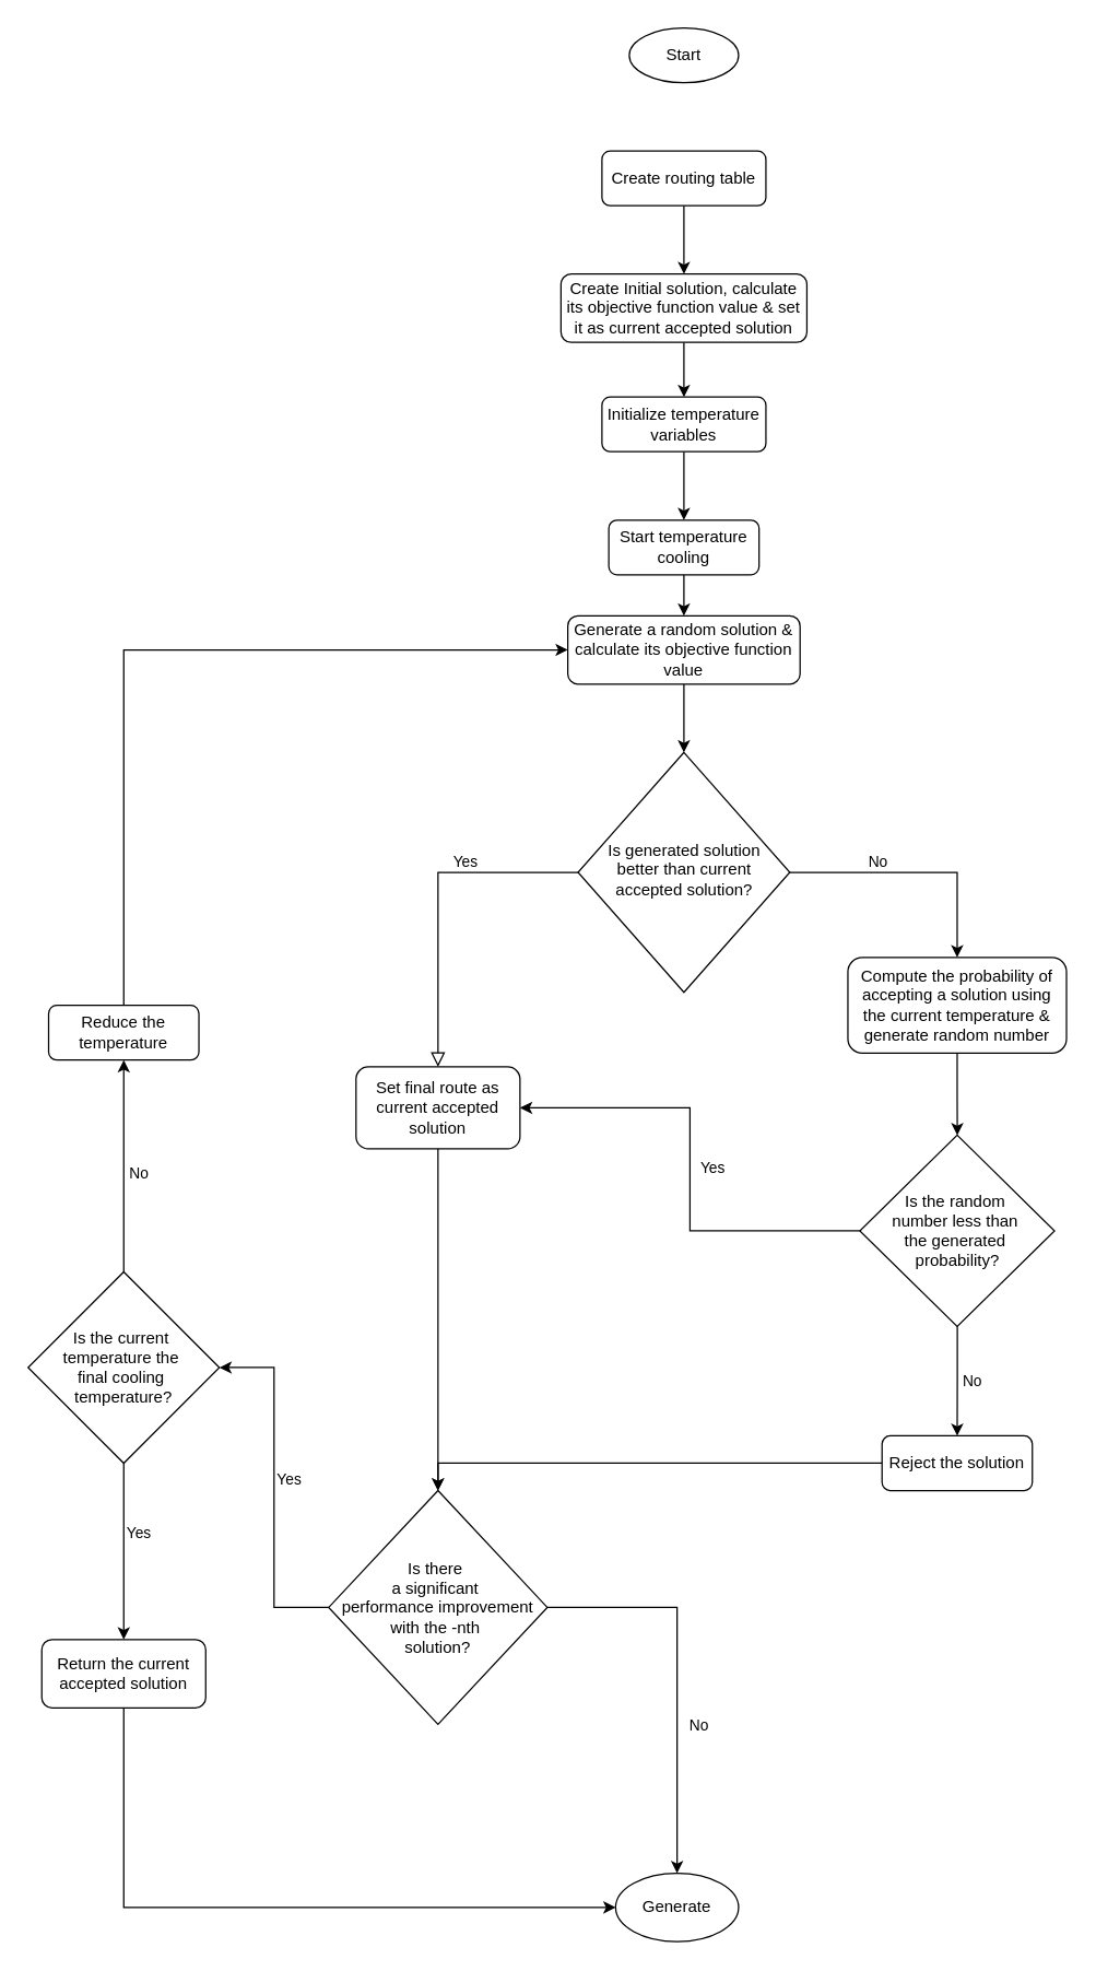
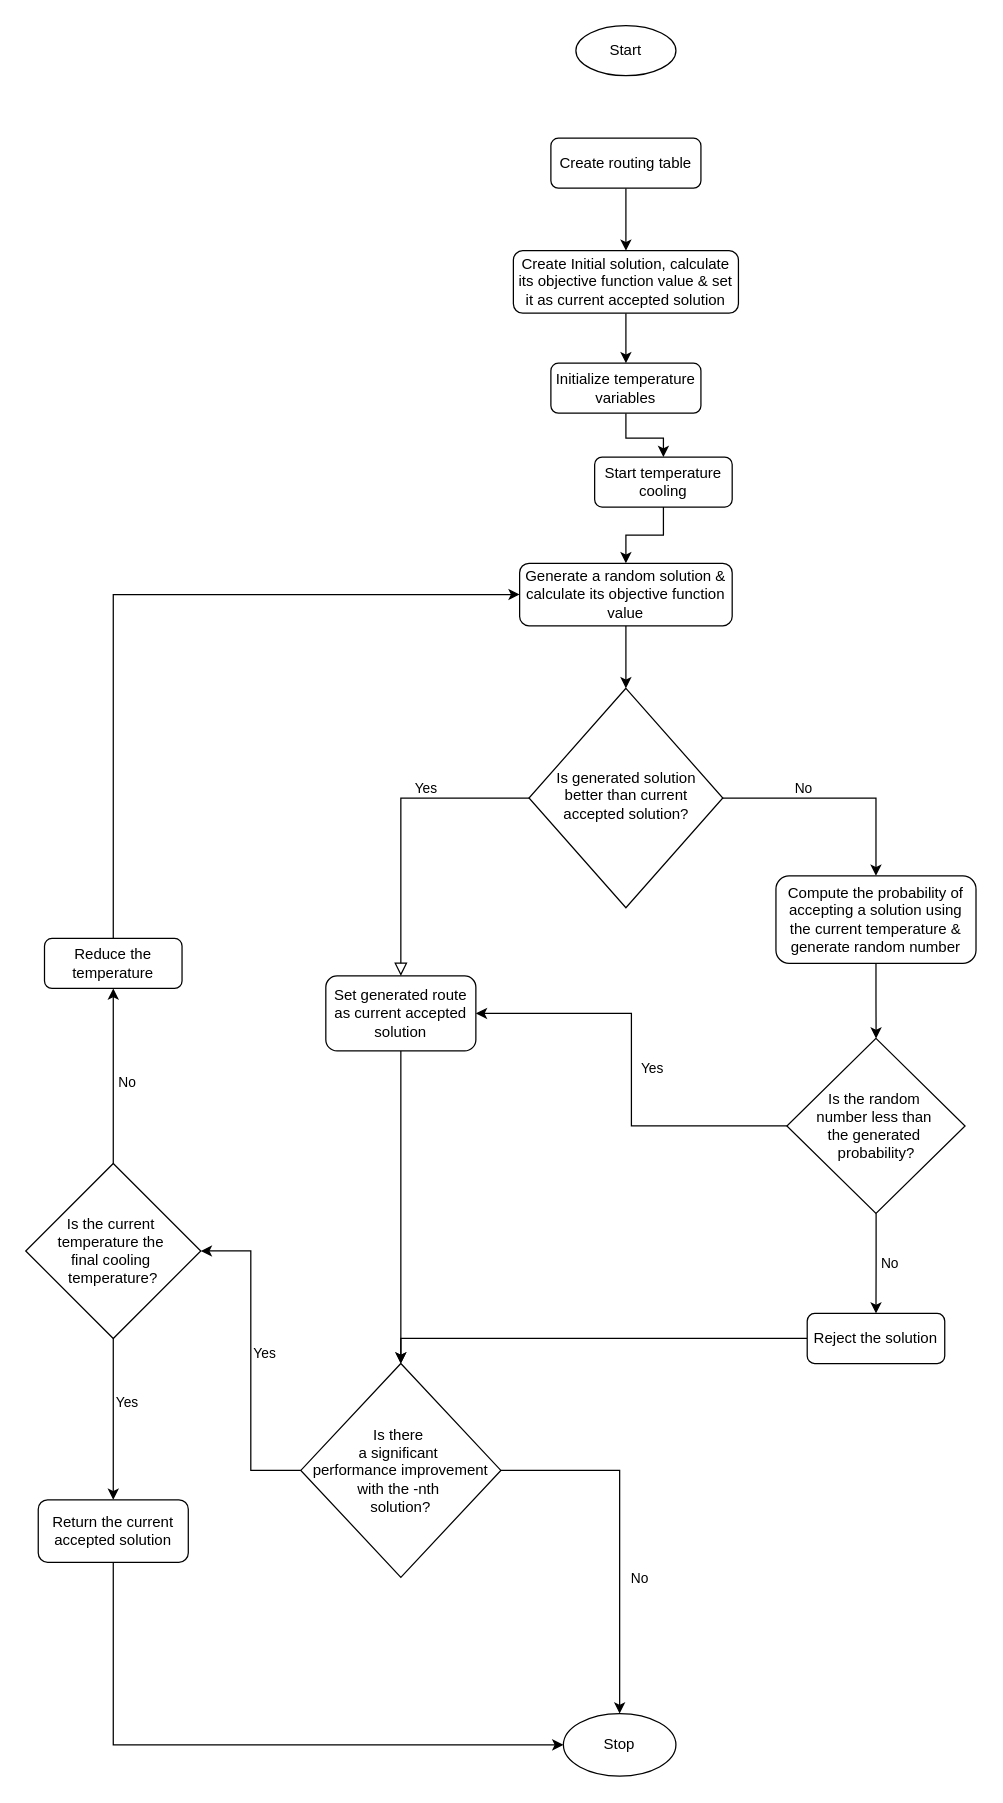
  <mxCell id="0" />
  <mxCell id="1" parent="0" />
  <mxCell id="2" value="" style="edgeStyle=orthogonalEdgeStyle;rounded=0;orthogonalLoop=1;jettySize=auto;html=1;" edge="1" parent="1" source="3" target="16"><mxGeometry relative="1" as="geometry" /></mxCell>
  <mxCell id="3" value="Create routing table" style="rounded=1;whiteSpace=wrap;html=1;fontSize=12;glass=0;strokeWidth=1;shadow=0;" parent="1" vertex="1"><mxGeometry x="440" y="110" width="120" height="40" as="geometry" /></mxCell>
  <mxCell id="4" value="Yes" style="rounded=0;html=1;jettySize=auto;orthogonalLoop=1;fontSize=11;endArrow=block;endFill=0;endSize=8;strokeWidth=1;shadow=0;labelBackgroundColor=none;edgeStyle=orthogonalEdgeStyle;entryX=0.5;entryY=0;entryDx=0;entryDy=0;" parent="1" source="7" target="9" edge="1"><mxGeometry x="-0.323" y="-8" relative="1" as="geometry"><mxPoint as="offset" /><mxPoint x="250" y="720" as="targetPoint" /></mxGeometry></mxCell>
  <mxCell id="5" style="edgeStyle=orthogonalEdgeStyle;rounded=0;orthogonalLoop=1;jettySize=auto;html=1;entryX=0.5;entryY=0;entryDx=0;entryDy=0;" edge="1" parent="1" source="7" target="20"><mxGeometry relative="1" as="geometry" /></mxCell>
  <mxCell id="6" value="No" style="edgeLabel;html=1;align=center;verticalAlign=middle;resizable=0;points=[];" vertex="1" connectable="0" parent="5"><mxGeometry x="-0.049" y="3" relative="1" as="geometry"><mxPoint x="-24" y="-5" as="offset" /></mxGeometry></mxCell>
  <mxCell id="7" value="Is generated solution better than current accepted solution?" style="rhombus;whiteSpace=wrap;html=1;shadow=0;fontFamily=Helvetica;fontSize=12;align=center;strokeWidth=1;spacing=6;spacingTop=-4;" parent="1" vertex="1"><mxGeometry x="422.5" y="550" width="155" height="175.5" as="geometry" /></mxCell>
  <mxCell id="8" style="edgeStyle=orthogonalEdgeStyle;rounded=0;orthogonalLoop=1;jettySize=auto;html=1;" edge="1" parent="1" source="9" target="32"><mxGeometry relative="1" as="geometry" /></mxCell>
- <mxCell id="9" value="Set final route as current accepted solution" style="rounded=1;whiteSpace=wrap;html=1;fontSize=12;glass=0;strokeWidth=1;shadow=0;" parent="1" vertex="1"><mxGeometry x="260" y="780" width="120" height="60" as="geometry" /></mxCell>
+ <mxCell id="9" value="Set generated route as current accepted solution" style="rounded=1;whiteSpace=wrap;html=1;fontSize=12;glass=0;strokeWidth=1;shadow=0;" parent="1" vertex="1"><mxGeometry x="260" y="780" width="120" height="60" as="geometry" /></mxCell>
  <mxCell id="10" value="" style="edgeStyle=orthogonalEdgeStyle;rounded=0;orthogonalLoop=1;jettySize=auto;html=1;" edge="1" parent="1" source="11" target="7"><mxGeometry relative="1" as="geometry" /></mxCell>
  <mxCell id="11" value="Generate a random solution &amp;amp; calculate its objective function value" style="rounded=1;whiteSpace=wrap;html=1;fontSize=12;glass=0;strokeWidth=1;shadow=0;" parent="1" vertex="1"><mxGeometry x="415" y="450" width="170" height="50" as="geometry" /></mxCell>
  <mxCell id="12" value="Start" style="ellipse;whiteSpace=wrap;html=1;" vertex="1" parent="1"><mxGeometry x="460" y="20" width="80" height="40" as="geometry" /></mxCell>
  <mxCell id="13" value="" style="edgeStyle=orthogonalEdgeStyle;rounded=0;orthogonalLoop=1;jettySize=auto;html=1;" edge="1" parent="1" source="14" target="18"><mxGeometry relative="1" as="geometry" /></mxCell>
  <mxCell id="14" value="Initialize temperature variables" style="rounded=1;whiteSpace=wrap;html=1;fontSize=12;glass=0;strokeWidth=1;shadow=0;" vertex="1" parent="1"><mxGeometry x="440" y="290" width="120" height="40" as="geometry" /></mxCell>
  <mxCell id="15" value="" style="edgeStyle=orthogonalEdgeStyle;rounded=0;orthogonalLoop=1;jettySize=auto;html=1;" edge="1" parent="1" source="16" target="14"><mxGeometry relative="1" as="geometry" /></mxCell>
  <mxCell id="16" value="Create Initial solution, calculate its objective function value &amp;amp; set it as current accepted solution" style="rounded=1;whiteSpace=wrap;html=1;fontSize=12;glass=0;strokeWidth=1;shadow=0;" vertex="1" parent="1"><mxGeometry x="410" y="200" width="180" height="50" as="geometry" /></mxCell>
  <mxCell id="17" value="" style="edgeStyle=orthogonalEdgeStyle;rounded=0;orthogonalLoop=1;jettySize=auto;html=1;" edge="1" parent="1" source="18" target="11"><mxGeometry relative="1" as="geometry" /></mxCell>
- <mxCell id="18" value="Start temperature cooling" style="rounded=1;whiteSpace=wrap;html=1;" vertex="1" parent="1"><mxGeometry x="445" y="380" width="110" height="40" as="geometry" /></mxCell>
+ <mxCell id="18" value="Start temperature cooling" style="rounded=1;whiteSpace=wrap;html=1;" vertex="1" parent="1"><mxGeometry x="475" y="365" width="110" height="40" as="geometry" /></mxCell>
  <mxCell id="19" value="" style="edgeStyle=orthogonalEdgeStyle;rounded=0;orthogonalLoop=1;jettySize=auto;html=1;" edge="1" parent="1" source="20" target="25"><mxGeometry relative="1" as="geometry" /></mxCell>
  <mxCell id="20" value="Compute the probability of accepting a solution using the current temperature &amp;amp; generate random number" style="rounded=1;whiteSpace=wrap;html=1;" vertex="1" parent="1"><mxGeometry x="620" y="700" width="160" height="70" as="geometry" /></mxCell>
  <mxCell id="21" style="edgeStyle=orthogonalEdgeStyle;rounded=0;orthogonalLoop=1;jettySize=auto;html=1;entryX=1;entryY=0.5;entryDx=0;entryDy=0;" edge="1" parent="1" source="25" target="9"><mxGeometry relative="1" as="geometry" /></mxCell>
  <mxCell id="22" value="Yes" style="edgeLabel;html=1;align=center;verticalAlign=middle;resizable=0;points=[];" vertex="1" connectable="0" parent="21"><mxGeometry x="0.011" y="-2" relative="1" as="geometry"><mxPoint x="14" as="offset" /></mxGeometry></mxCell>
  <mxCell id="23" style="edgeStyle=orthogonalEdgeStyle;rounded=0;orthogonalLoop=1;jettySize=auto;html=1;entryX=0.5;entryY=0;entryDx=0;entryDy=0;" edge="1" parent="1" source="25" target="27"><mxGeometry relative="1" as="geometry" /></mxCell>
  <mxCell id="24" value="No" style="edgeLabel;html=1;align=center;verticalAlign=middle;resizable=0;points=[];" vertex="1" connectable="0" parent="23"><mxGeometry x="-0.1" relative="1" as="geometry"><mxPoint x="10" y="4" as="offset" /></mxGeometry></mxCell>
  <mxCell id="25" value="Is the random&amp;nbsp;&lt;div&gt;number less&lt;span style=&quot;background-color: transparent; color: light-dark(rgb(0, 0, 0), rgb(255, 255, 255));&quot;&gt;&amp;nbsp;than&amp;nbsp;&lt;/span&gt;&lt;/div&gt;&lt;div&gt;&lt;span style=&quot;background-color: transparent; color: light-dark(rgb(0, 0, 0), rgb(255, 255, 255));&quot;&gt;the&amp;nbsp;&lt;/span&gt;&lt;span style=&quot;background-color: transparent; color: light-dark(rgb(0, 0, 0), rgb(255, 255, 255));&quot;&gt;generated&amp;nbsp;&lt;/span&gt;&lt;div&gt;probability?&lt;/div&gt;&lt;/div&gt;" style="rhombus;whiteSpace=wrap;html=1;" vertex="1" parent="1"><mxGeometry x="628.75" y="830" width="142.5" height="140" as="geometry" /></mxCell>
  <mxCell id="26" style="edgeStyle=orthogonalEdgeStyle;rounded=0;orthogonalLoop=1;jettySize=auto;html=1;entryX=0.5;entryY=0;entryDx=0;entryDy=0;" edge="1" parent="1" source="27" target="32"><mxGeometry relative="1" as="geometry"><mxPoint x="420" y="1000" as="targetPoint" /><Array as="points"><mxPoint x="320" y="1070" /></Array></mxGeometry></mxCell>
  <mxCell id="27" value="Reject the solution" style="rounded=1;whiteSpace=wrap;html=1;" vertex="1" parent="1"><mxGeometry x="645" y="1050" width="110" height="40" as="geometry" /></mxCell>
  <mxCell id="28" style="edgeStyle=orthogonalEdgeStyle;rounded=0;orthogonalLoop=1;jettySize=auto;html=1;entryX=0.5;entryY=0;entryDx=0;entryDy=0;" edge="1" parent="1" source="32" target="33"><mxGeometry relative="1" as="geometry" /></mxCell>
  <mxCell id="29" value="No" style="edgeLabel;html=1;align=center;verticalAlign=middle;resizable=0;points=[];" vertex="1" connectable="0" parent="28"><mxGeometry x="0.036" y="4" relative="1" as="geometry"><mxPoint x="11" y="31" as="offset" /></mxGeometry></mxCell>
  <mxCell id="30" style="edgeStyle=orthogonalEdgeStyle;rounded=0;orthogonalLoop=1;jettySize=auto;html=1;entryX=1;entryY=0.5;entryDx=0;entryDy=0;" edge="1" parent="1" source="32" target="38"><mxGeometry relative="1" as="geometry" /></mxCell>
  <mxCell id="31" value="Yes" style="edgeLabel;html=1;align=center;verticalAlign=middle;resizable=0;points=[];" vertex="1" connectable="0" parent="30"><mxGeometry x="0.17" relative="1" as="geometry"><mxPoint x="10" y="15" as="offset" /></mxGeometry></mxCell>
  <mxCell id="32" value="Is there&amp;nbsp;&lt;div&gt;a significant&amp;nbsp;&lt;/div&gt;&lt;div&gt;performance improvement with&amp;nbsp;&lt;span style=&quot;background-color: transparent; color: light-dark(rgb(0, 0, 0), rgb(255, 255, 255));&quot;&gt;the -nth&amp;nbsp;&lt;/span&gt;&lt;/div&gt;&lt;div&gt;&lt;span style=&quot;background-color: transparent; color: light-dark(rgb(0, 0, 0), rgb(255, 255, 255));&quot;&gt;solution?&lt;/span&gt;&lt;/div&gt;" style="rhombus;whiteSpace=wrap;html=1;" vertex="1" parent="1"><mxGeometry x="240" y="1090" width="160" height="171" as="geometry" /></mxCell>
- <mxCell id="33" value="Generate" style="ellipse;whiteSpace=wrap;html=1;" vertex="1" parent="1"><mxGeometry x="450" y="1370" width="90" height="50" as="geometry" /></mxCell>
+ <mxCell id="33" value="Stop" style="ellipse;whiteSpace=wrap;html=1;" vertex="1" parent="1"><mxGeometry x="450" y="1370" width="90" height="50" as="geometry" /></mxCell>
  <mxCell id="34" style="edgeStyle=orthogonalEdgeStyle;rounded=0;orthogonalLoop=1;jettySize=auto;html=1;" edge="1" parent="1" source="38" target="40"><mxGeometry relative="1" as="geometry"><mxPoint x="90" y="1110" as="targetPoint" /></mxGeometry></mxCell>
  <mxCell id="35" value="Yes" style="edgeLabel;html=1;align=center;verticalAlign=middle;resizable=0;points=[];" vertex="1" connectable="0" parent="34"><mxGeometry x="-0.302" y="1" relative="1" as="geometry"><mxPoint x="9" y="5" as="offset" /></mxGeometry></mxCell>
  <mxCell id="36" style="edgeStyle=orthogonalEdgeStyle;rounded=0;orthogonalLoop=1;jettySize=auto;html=1;entryX=0.5;entryY=1;entryDx=0;entryDy=0;" edge="1" parent="1" source="38" target="42"><mxGeometry relative="1" as="geometry" /></mxCell>
  <mxCell id="37" value="No" style="edgeLabel;html=1;align=center;verticalAlign=middle;resizable=0;points=[];" vertex="1" connectable="0" parent="36"><mxGeometry x="-0.057" y="-4" relative="1" as="geometry"><mxPoint x="6" as="offset" /></mxGeometry></mxCell>
  <mxCell id="38" value="Is the current&amp;nbsp;&lt;div&gt;temperature the&amp;nbsp;&lt;/div&gt;&lt;div&gt;final cooling&amp;nbsp;&lt;/div&gt;&lt;div&gt;temperature?&lt;/div&gt;" style="rhombus;whiteSpace=wrap;html=1;" vertex="1" parent="1"><mxGeometry x="20" y="930" width="140" height="140" as="geometry" /></mxCell>
  <mxCell id="39" style="edgeStyle=orthogonalEdgeStyle;rounded=0;orthogonalLoop=1;jettySize=auto;html=1;entryX=0;entryY=0.5;entryDx=0;entryDy=0;exitX=0.5;exitY=1;exitDx=0;exitDy=0;" edge="1" parent="1" source="40" target="33"><mxGeometry relative="1" as="geometry"><Array as="points"><mxPoint x="90" y="1395" /></Array></mxGeometry></mxCell>
  <mxCell id="40" value="Return the current accepted solution" style="rounded=1;whiteSpace=wrap;html=1;" vertex="1" parent="1"><mxGeometry x="30" y="1199" width="120" height="50" as="geometry" /></mxCell>
  <mxCell id="41" style="edgeStyle=orthogonalEdgeStyle;rounded=0;orthogonalLoop=1;jettySize=auto;html=1;entryX=0;entryY=0.5;entryDx=0;entryDy=0;exitX=0.5;exitY=0;exitDx=0;exitDy=0;" edge="1" parent="1" source="42" target="11"><mxGeometry relative="1" as="geometry"><Array as="points"><mxPoint x="90" y="475" /></Array></mxGeometry></mxCell>
- <mxCell id="42" value="Reduce the temperature" style="rounded=1;whiteSpace=wrap;html=1;" vertex="1" parent="1"><mxGeometry x="35" y="735" width="110" height="40" as="geometry" /></mxCell>
+ <mxCell id="42" value="Reduce the temperature" style="rounded=1;whiteSpace=wrap;html=1;" vertex="1" parent="1"><mxGeometry x="35" y="750" width="110" height="40" as="geometry" /></mxCell>
